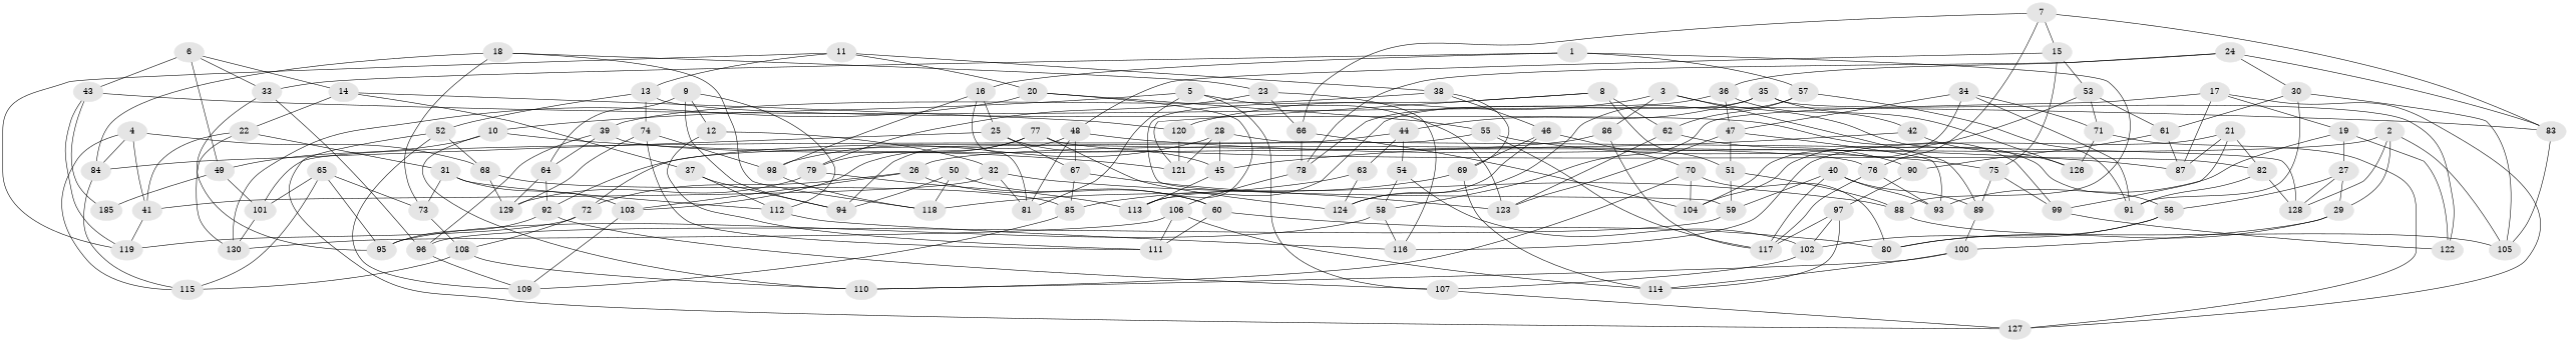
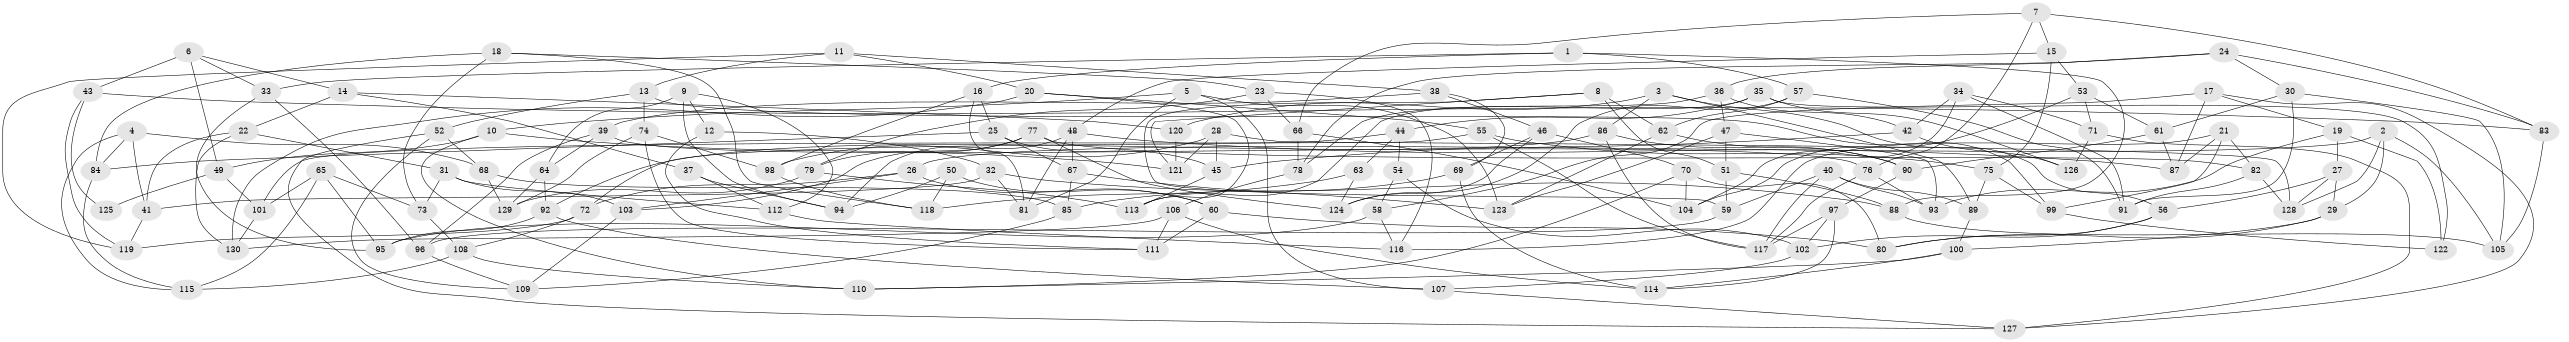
  graph {
    node [color=gray90 style=filled]
    1
    16
    33
    57
    88
    81
    25
    98
    95
    96
    62
    91
    124
    105
    2
    26
    29
    128
    60
    72
    103
    80
    100
    3
    56
    86
    89
    120
    102
    117
    90
    92
    121
    4
    41
    68
    84
    115
    119
    129
    85
    5
    10
    107
    123
    49
    110
    127
    6
    14
    43
    22
    37
    83
-   125 [label=185]
+   125
    101
    7
    15
    66
    76
    48
    53
    75
    78
    104
    93
    8
    51
    59
    9
    12
    64
    94
    112
    32
    111
    116
    11
    13
    20
    38
    52
    74
    99
    55
    113
    130
    39
    46
    69
    109
    122
    31
    87
    67
    61
    71
    45
    118
    17
    19
    58
    27
    18
    23
    73
    79
    108
    21
    82
    24
    30
    36
    42
    47
    106
    28
    114
    34
    126
    35
    44
    54
    63
    70
    40
    50
    97
    65
    77
    1 -- 16
    1 -- 33
    1 -- 57
    1 -- 88
    16 -- 81
    16 -- 25
    16 -- 98
    33 -- 95
    33 -- 96
    57 -- 62
    57 -- 91
    57 -- 124
    88 -- 105
    25 -- 84
    25 -- 67
    25 -- 45
    98 -- 118
    96 -- 109
    62 -- 90
    62 -- 123
    2 -- 105
    2 -- 26
    2 -- 29
    2 -- 128
    26 -- 60
    26 -- 72
    26 -- 103
    29 -- 80
    29 -- 100
    60 -- 80
    60 -- 111
    72 -- 119
    72 -- 108
    103 -- 109
    100 -- 110
    100 -- 114
    3 -- 56
    3 -- 86
    3 -- 89
    3 -- 120
    56 -- 80
    56 -- 102
    86 -- 117
+   86 -- 90
    86 -- 92
    89 -- 100
    120 -- 121
    102 -- 107
    90 -- 97
    92 -- 95
    92 -- 107
    4 -- 41
    4 -- 68
    4 -- 84
    4 -- 115
    41 -- 119
    68 -- 129
    68 -- 85
    84 -- 115
    85 -- 109
    5 -- 81
    5 -- 10
    5 -- 107
    5 -- 123
    10 -- 121
    10 -- 49
    10 -- 110
    107 -- 127
    49 -- 125
    49 -- 101
    6 -- 33
    6 -- 49
    6 -- 14
    6 -- 43
    14 -- 120
    14 -- 22
    14 -- 37
    43 -- 119
    43 -- 83
    43 -- 125
    22 -- 41
    22 -- 130
    22 -- 31
    37 -- 94
    37 -- 112
    83 -- 105
    101 -- 130
    7 -- 83
    7 -- 15
    7 -- 66
    7 -- 76
    15 -- 48
    15 -- 53
    15 -- 75
    66 -- 78
    66 -- 104
    76 -- 117
    76 -- 93
    48 -- 81
    48 -- 94
    48 -- 87
    48 -- 67
    53 -- 104
    53 -- 61
    53 -- 71
    75 -- 89
    75 -- 99
    78 -- 106
    8 -- 62
    8 -- 121
    8 -- 51
    8 -- 59
    51 -- 88
    51 -- 59
    59 -- 96
    9 -- 12
    9 -- 64
    9 -- 94
    9 -- 112
    12 -- 32
    12 -- 111
    64 -- 92
    64 -- 129
    112 -- 116
    32 -- 88
    32 -- 81
    32 -- 41
    11 -- 119
    11 -- 13
    11 -- 20
    11 -- 38
    13 -- 52
    13 -- 74
    13 -- 99
    20 -- 55
    20 -- 113
    20 -- 130
    38 -- 39
    38 -- 46
    38 -- 69
    52 -- 68
    52 -- 127
    52 -- 109
    74 -- 98
    74 -- 129
    74 -- 111
    99 -- 122
    55 -- 117
    55 -- 101
    55 -- 75
    39 -- 96
    39 -- 76
    39 -- 64
    46 -- 124
    46 -- 69
    46 -- 70
    69 -- 85
    69 -- 114
    31 -- 103
    31 -- 112
    31 -- 73
    67 -- 85
    67 -- 123
    61 -- 90
    61 -- 87
    71 -- 127
    71 -- 126
    45 -- 113
    17 -- 127
    17 -- 87
    17 -- 19
    17 -- 58
    19 -- 93
    19 -- 122
    19 -- 27
    58 -- 95
    58 -- 116
    27 -- 29
    27 -- 128
    27 -- 56
    18 -- 84
    18 -- 118
    18 -- 23
    18 -- 73
    23 -- 66
    23 -- 116
    23 -- 79
    73 -- 108
    79 -- 129
    79 -- 113
    108 -- 115
    108 -- 110
    21 -- 116
    21 -- 99
    21 -- 87
    21 -- 82
    82 -- 91
    82 -- 128
    24 -- 83
    24 -- 78
    24 -- 30
    24 -- 36
    30 -- 91
    30 -- 105
    30 -- 61
    36 -- 78
    36 -- 42
    36 -- 47
    42 -- 45
    42 -- 126
    47 -- 123
    47 -- 93
    47 -- 51
    106 -- 111
    106 -- 130
    106 -- 114
    28 -- 98
    28 -- 128
    28 -- 121
    28 -- 45
    34 -- 91
    34 -- 104
    34 -- 71
-   34 -- 47
+   34 -- 42
    35 -- 113
    35 -- 122
    35 -- 126
    35 -- 44
    44 -- 72
    44 -- 54
    44 -- 63
    54 -- 102
    54 -- 58
    63 -- 124
    63 -- 118
    70 -- 80
    70 -- 110
    70 -- 104
    40 -- 89
    40 -- 117
    40 -- 93
    40 -- 59
    50 -- 60
    50 -- 94
    50 -- 118
    97 -- 102
    97 -- 117
    97 -- 114
    65 -- 95
    65 -- 115
    65 -- 101
    65 -- 73
    77 -- 124
    77 -- 103
    77 -- 79
    77 -- 82
  }
